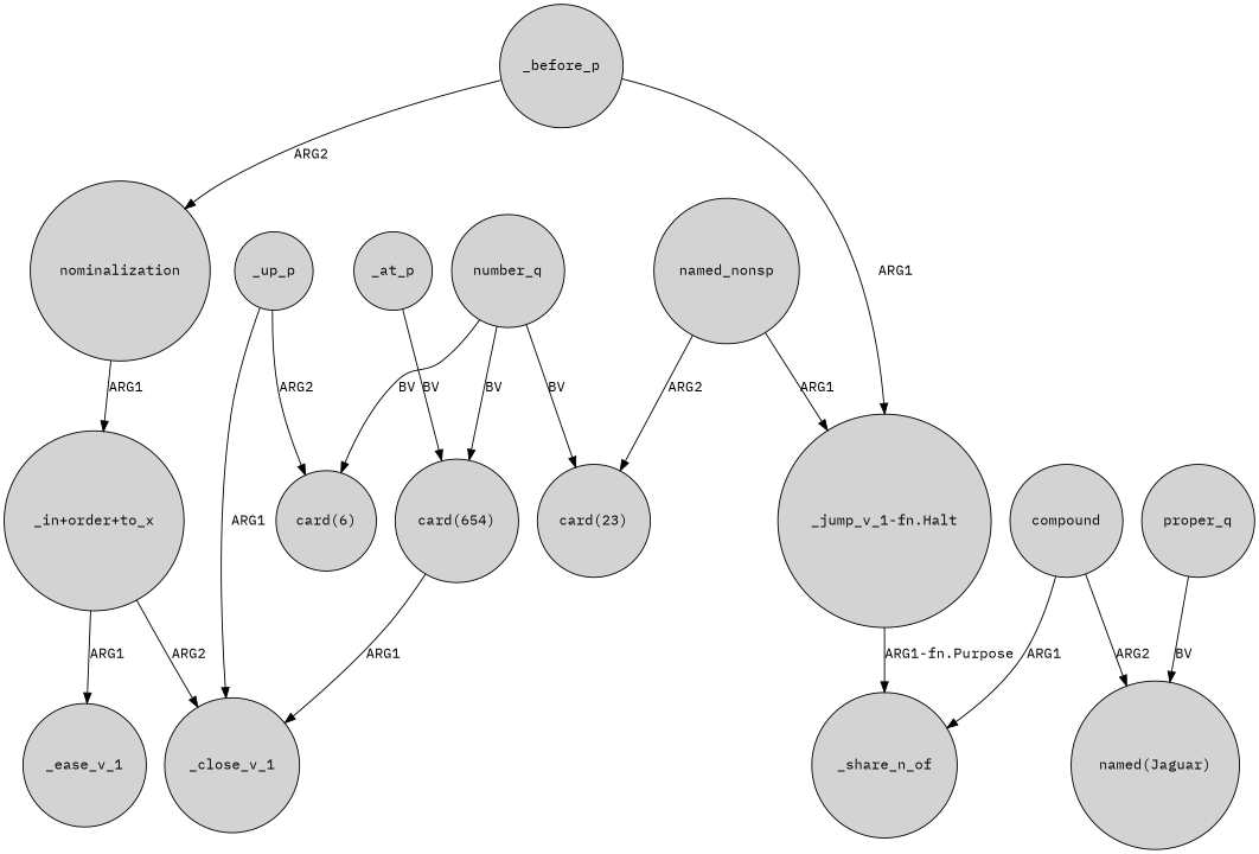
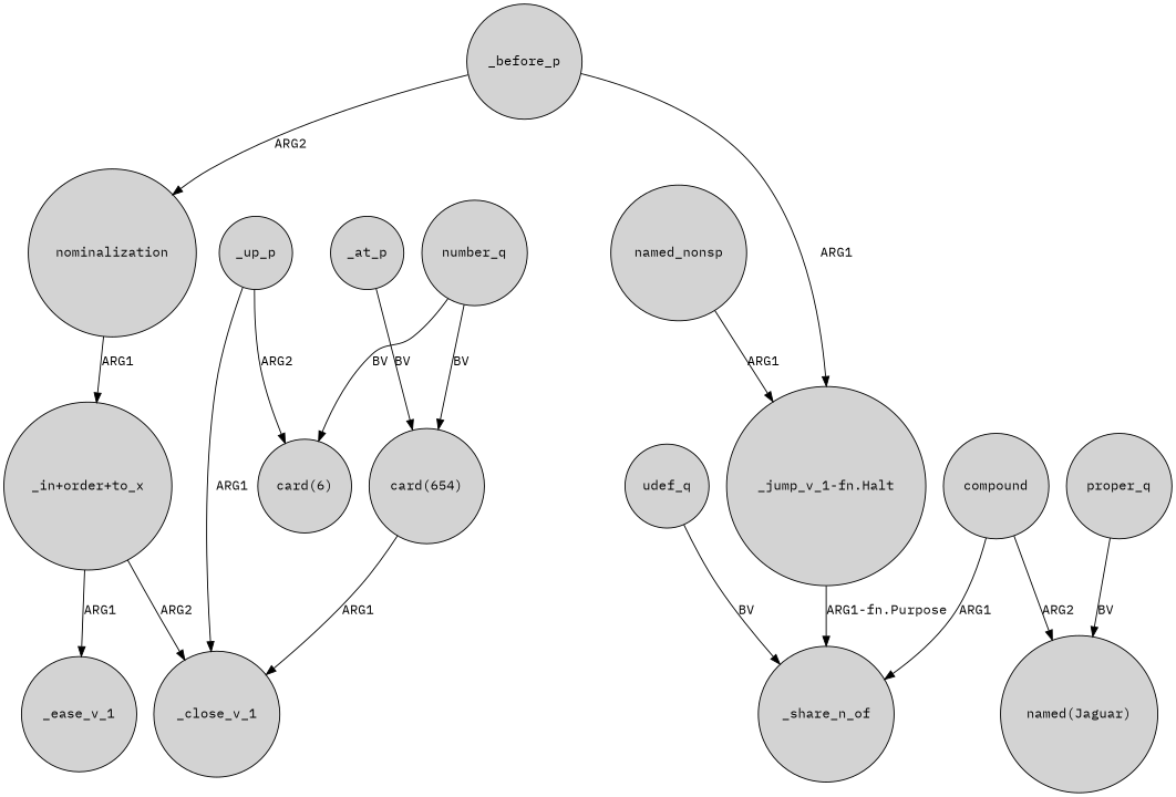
  digraph {
    fontname="IBM Plex Mono"
    node [fontname="IBM Plex Mono" shape=circle style=filled]
    edge [fontname="IBM Plex Mono"]
    nominalization
    "_in+order+to_x"
    _close_v_1
    _ease_v_1
    _before_p
    "_jump_v_1-fn.Halt"
    _share_n_of
    _at_p
    "card(654)"
    _up_p
    "card(6)"
    compound
    "named(Jaguar)"
+   udef_q
    n15 [label=named_nonsp]
-   "card(23)"
    number_q
    proper_q
    nominalization -> "_in+order+to_x" [label=ARG1]
    "_in+order+to_x" -> _close_v_1 [label=ARG2]
    "_in+order+to_x" -> _ease_v_1 [label=ARG1]
    _before_p -> nominalization [label=ARG2]
    _before_p -> "_jump_v_1-fn.Halt" [label=ARG1]
    "_jump_v_1-fn.Halt" -> _share_n_of [label="ARG1-fn.Purpose"]
    _at_p -> "card(654)" [label=BV]
    "card(654)" -> _close_v_1 [label=ARG1]
    _up_p -> _close_v_1 [label=ARG1]
    _up_p -> "card(6)" [label=ARG2]
    compound -> _share_n_of [label=ARG1]
    compound -> "named(Jaguar)" [label=ARG2]
+   udef_q -> _share_n_of [label=BV]
    n15 -> "_jump_v_1-fn.Halt" [label=ARG1]
-   n15 -> "card(23)" [label=ARG2]
    number_q -> "card(654)" [label=BV]
    number_q -> "card(6)" [label=BV]
-   number_q -> "card(23)" [label=BV]
    proper_q -> "named(Jaguar)" [label=BV]
  }
